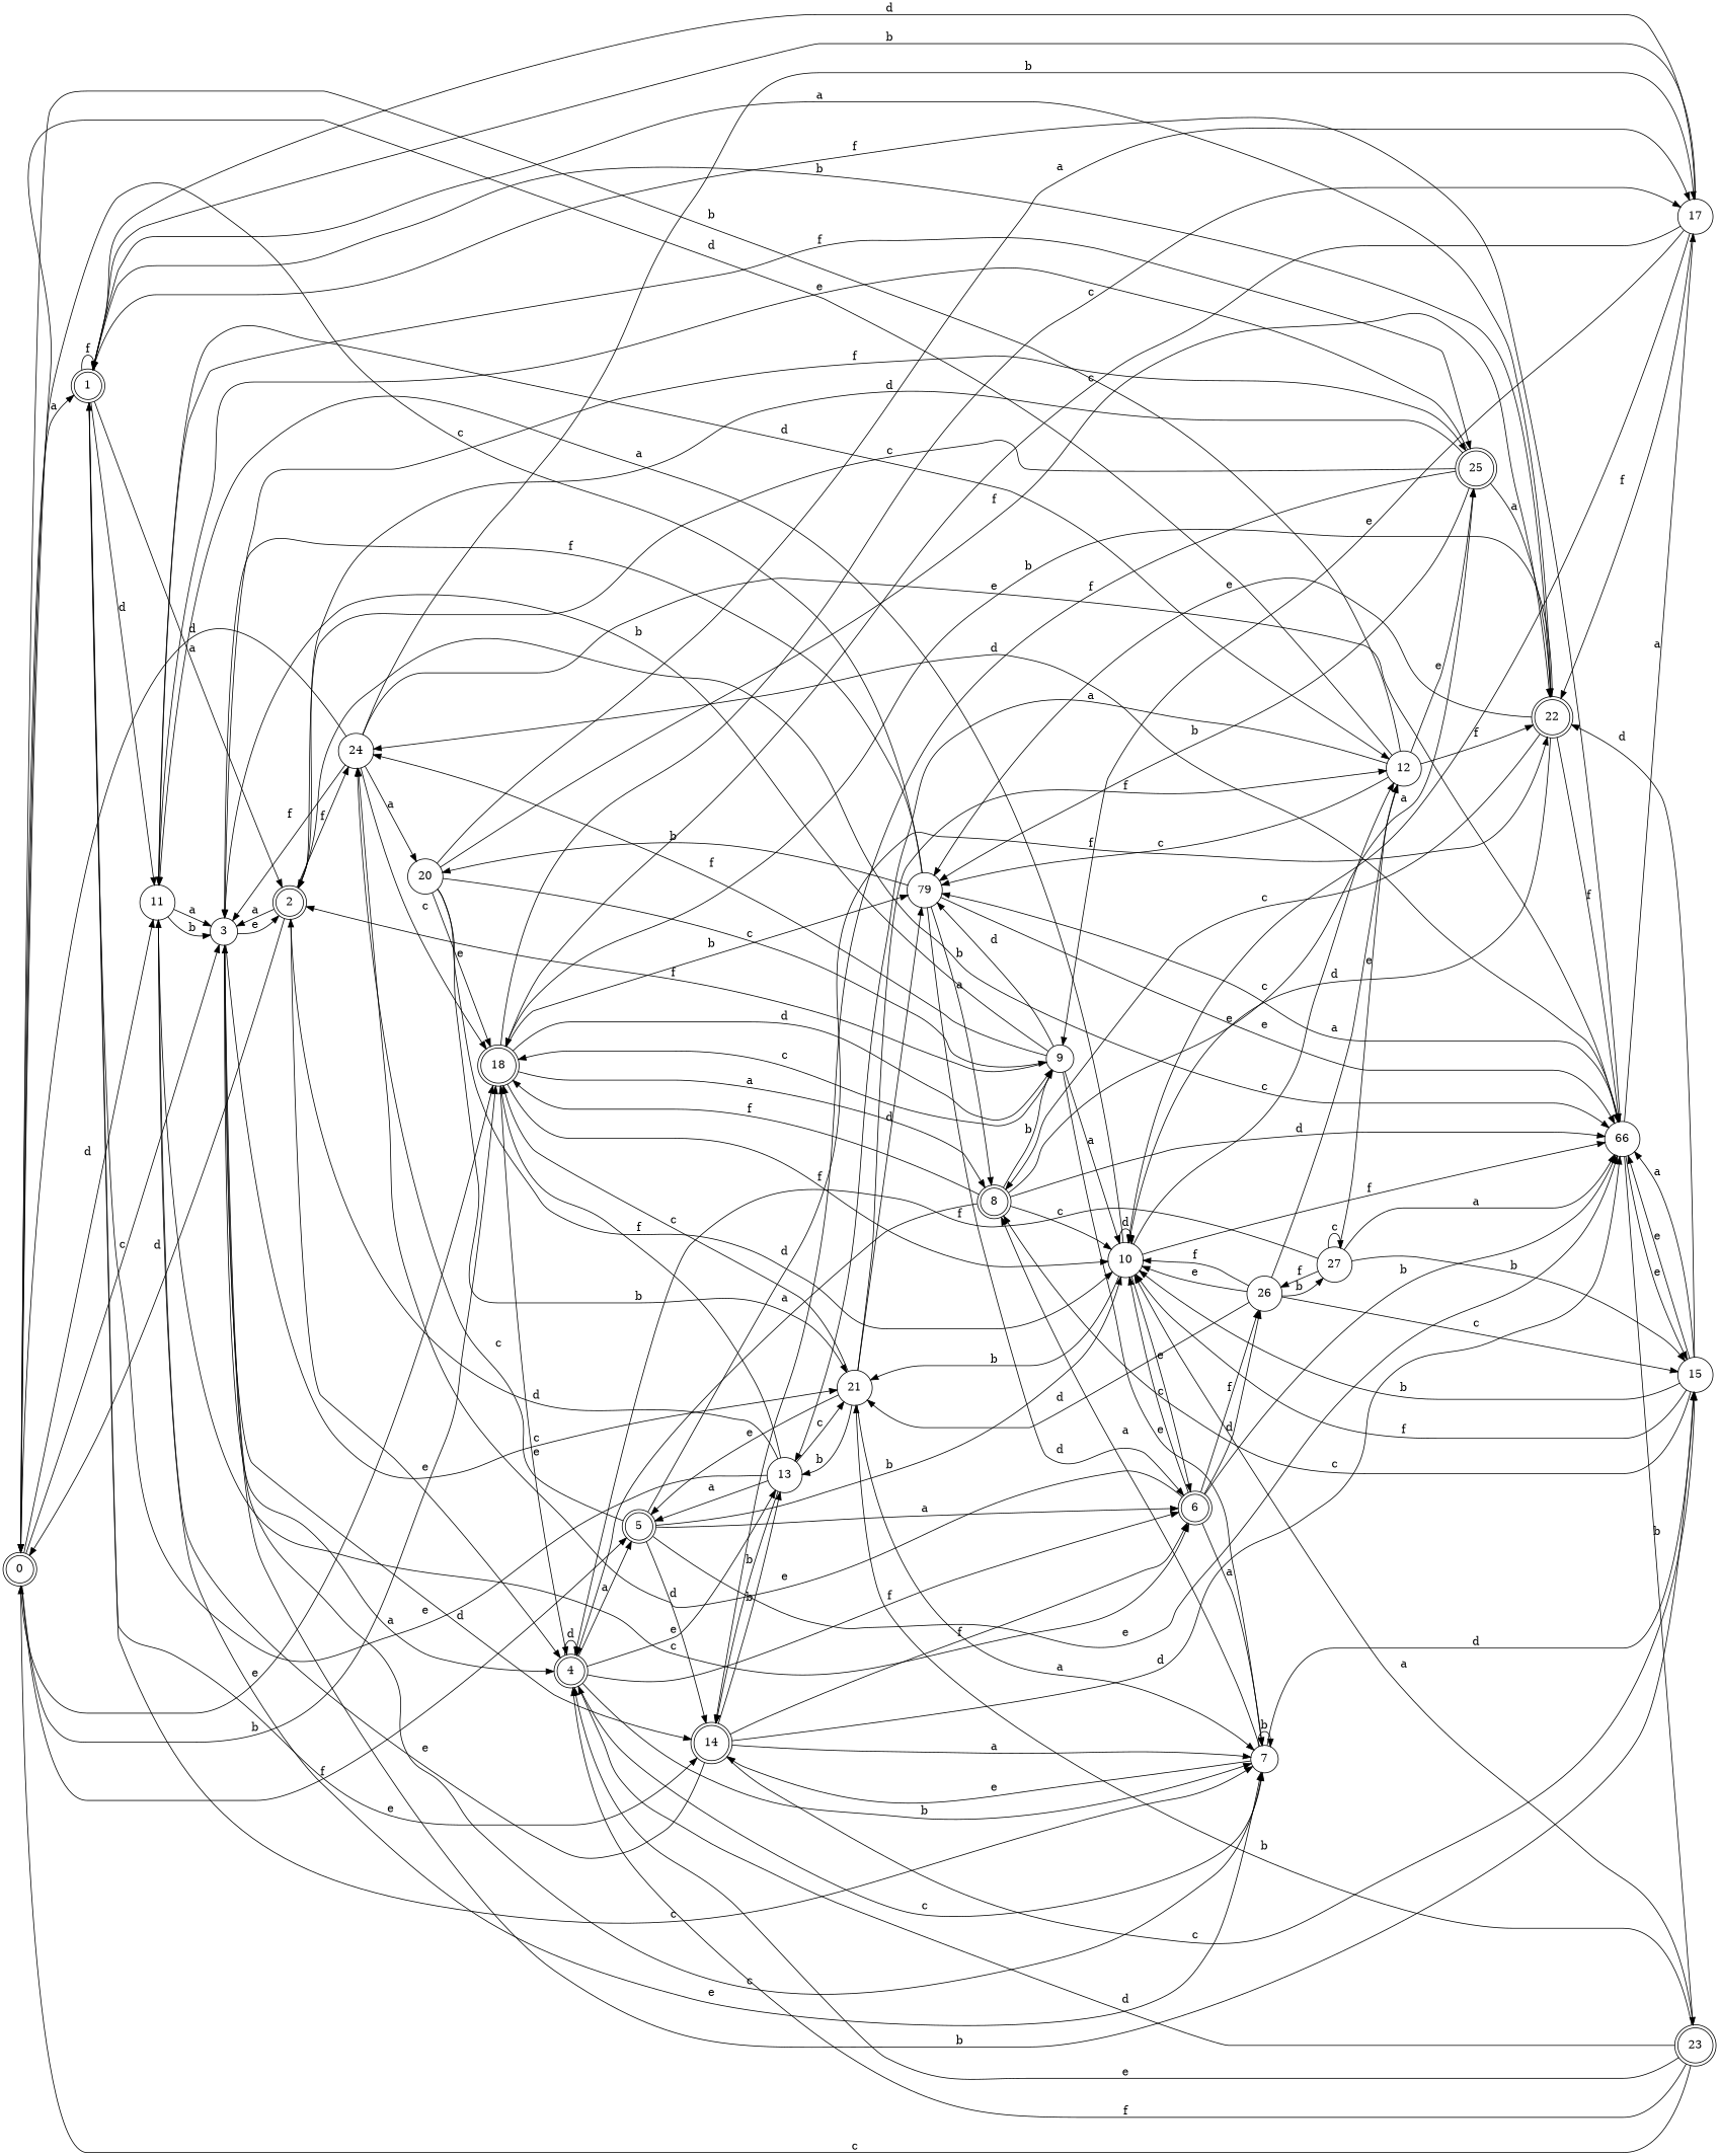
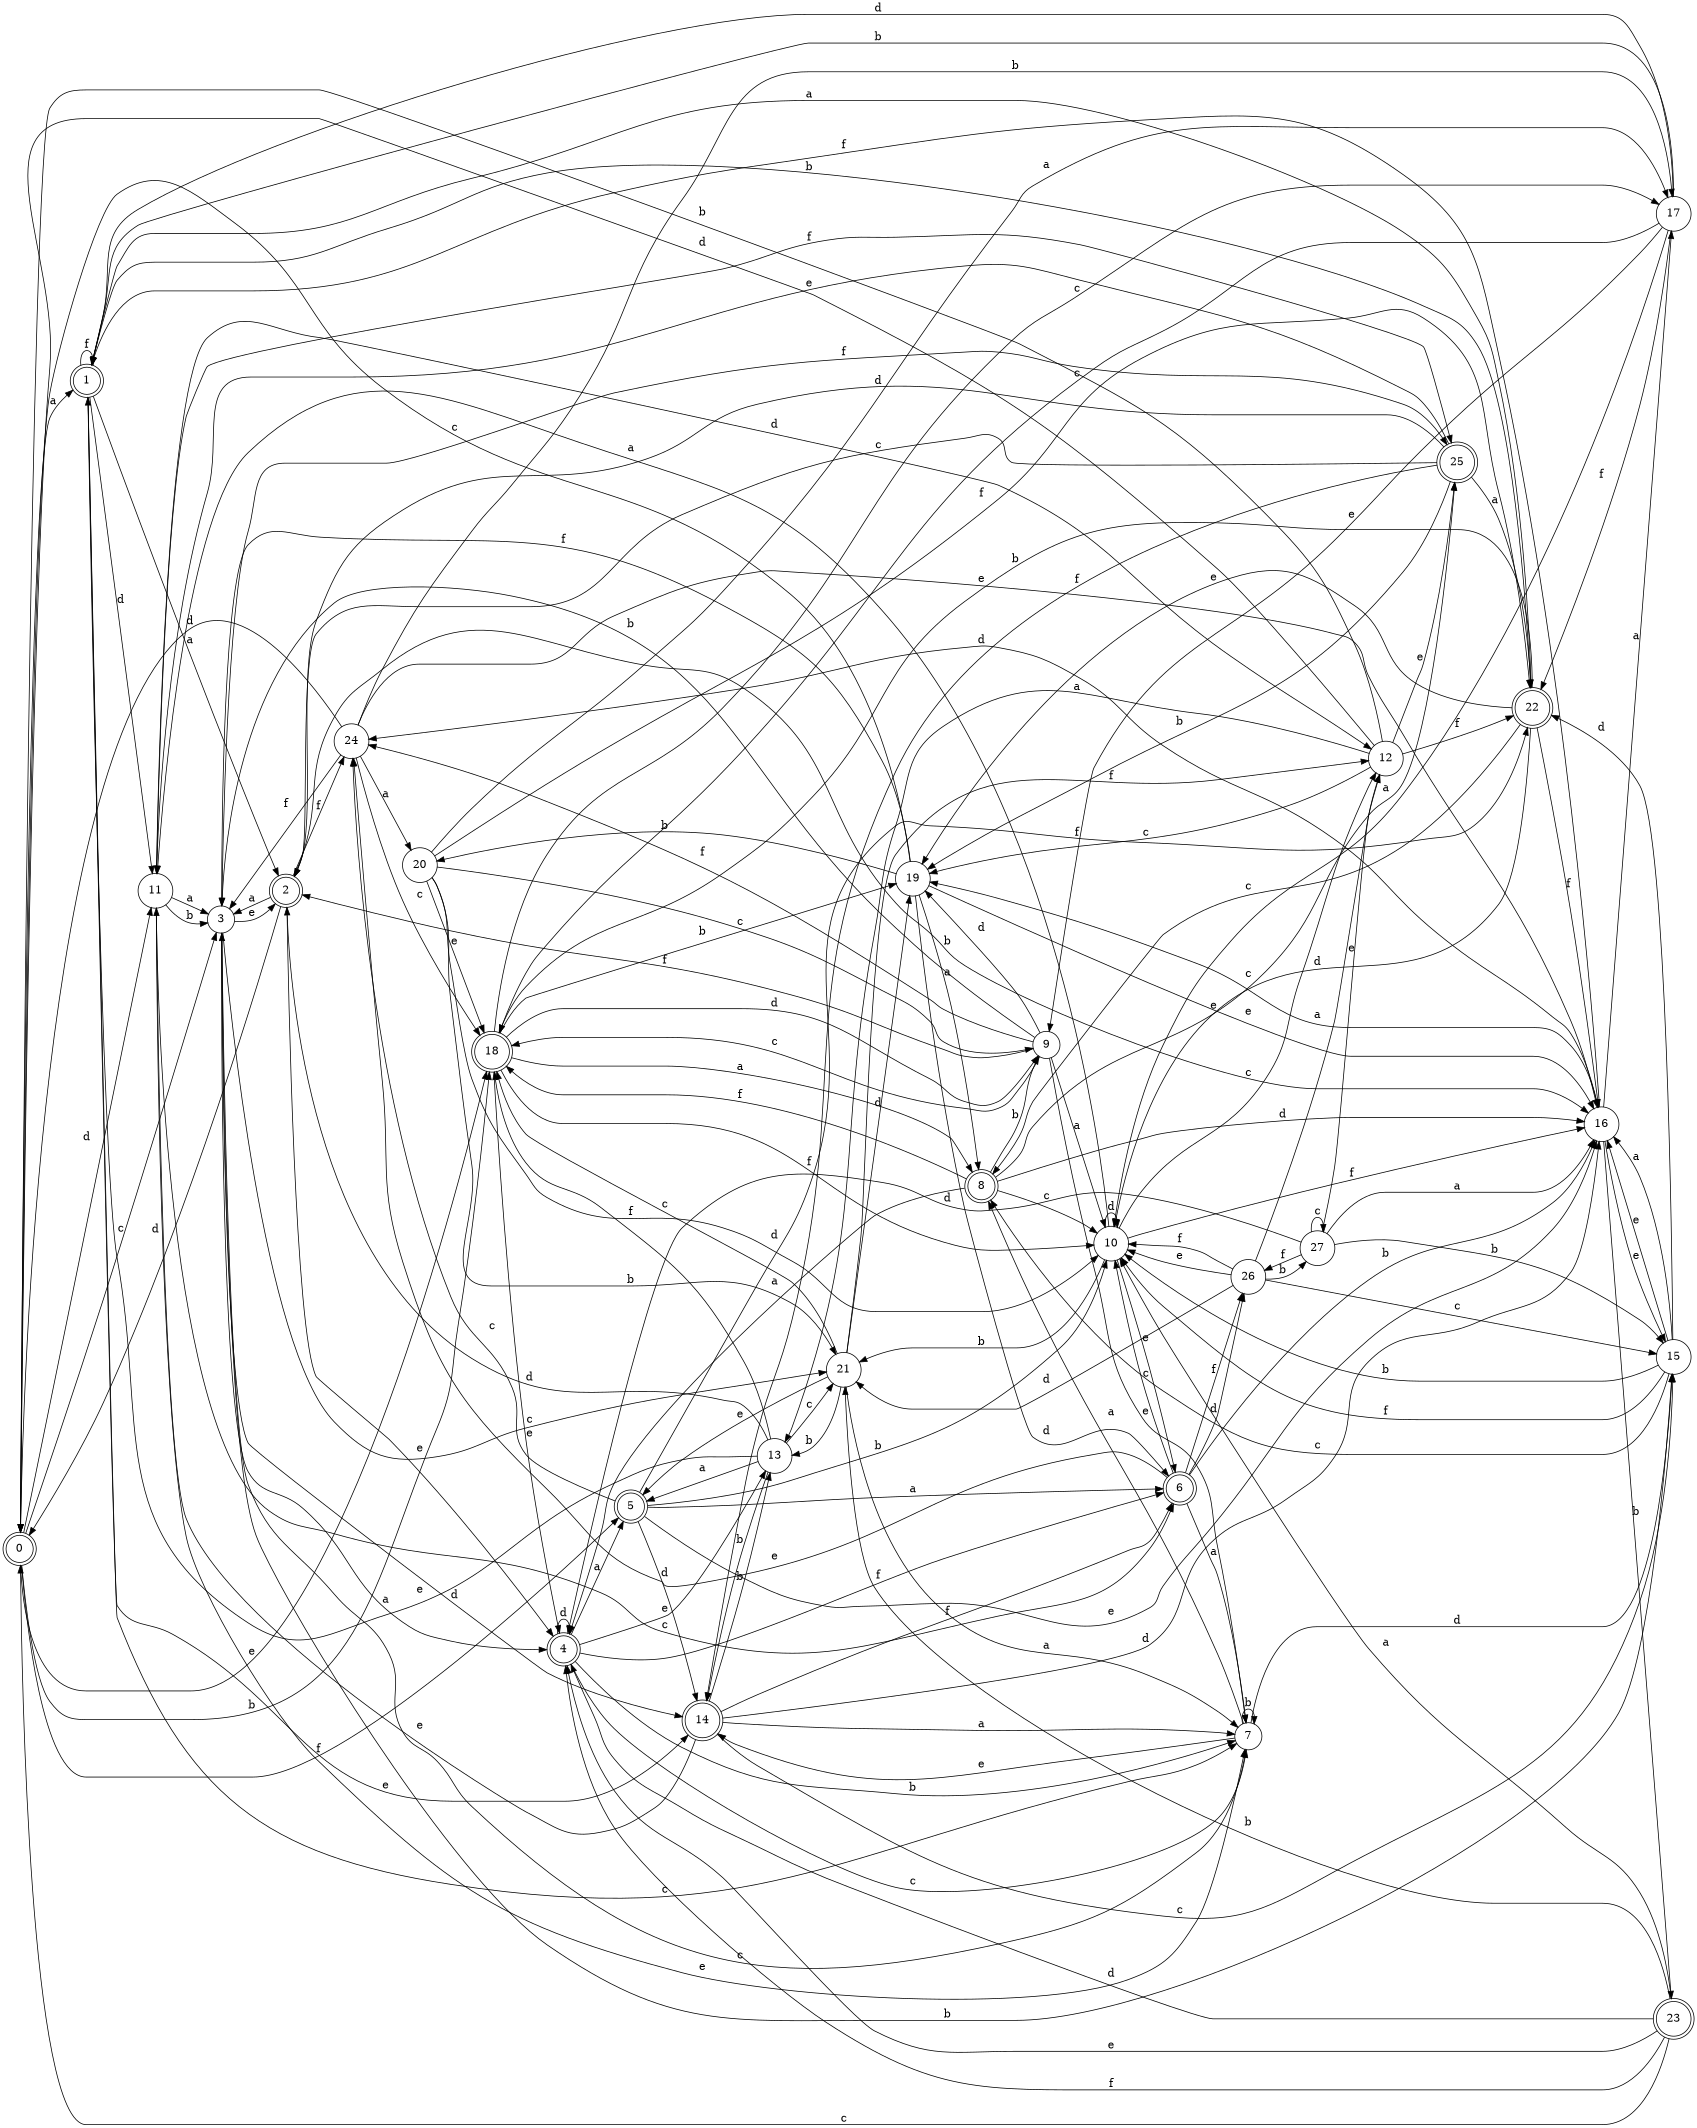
  digraph {
    rankdir=LR
    node [color=black fillcolor=white shape=circle style=filled]
    n1 [label=0 shape=doublecircle style="rounded,filled"]
    n2 [label=1 shape=doublecircle style="rounded,filled"]
    n3 [label=3]
    n4 [label=5 shape=doublecircle style="rounded,filled"]
    n5 [label=11]
    n6 [label=18 shape=doublecircle style="rounded,filled"]
    n7 [label=2 shape=doublecircle style="rounded,filled"]
    n8 [label=7]
    n9 [label=14 shape=doublecircle style="rounded,filled"]
    n10 [label=22 shape=doublecircle style="rounded,filled"]
    n11 [label=4 shape=doublecircle style="rounded,filled"]
    n12 [label=25 shape=doublecircle style="rounded,filled"]
    n13 [label=15]
    n14 [label=21]
-   n15 [label=66]
+   n15 [label=16]
    n16 [label=24]
    n17 [label=6 shape=doublecircle style="rounded,filled"]
    n18 [label=10]
    n19 [label=12]
    n20 [label=8 shape=doublecircle style="rounded,filled"]
    n21 [label=9]
-   n22 [label=79]
+   n22 [label=19]
    n23 [label=17]
    n24 [label=13]
    n25 [label=23 shape=doublecircle style="rounded,filled"]
    n26 [label=20]
    n27 [label=26]
    n28 [label=27]
    n1 -> n2 [label=a]
    n1 -> n3 [label=c]
    n1 -> n4 [label=f]
    n1 -> n5 [label=d]
    n1 -> n6 [label=b]
    n1 -> n6 [label=e]
    n2 -> n2 [label=f]
    n2 -> n5 [label=d]
    n2 -> n7 [label=a]
    n2 -> n8 [label=c]
    n2 -> n9 [label=e]
    n2 -> n10 [label=b]
    n3 -> n7 [label=e]
    n3 -> n9 [label=d]
    n3 -> n11 [label=a]
    n3 -> n12 [label=f]
    n3 -> n13 [label=b]
    n3 -> n14 [label=c]
    n4 -> n9 [label=d]
    n4 -> n10 [label=f]
    n4 -> n15 [label=e]
    n4 -> n16 [label=c]
    n4 -> n17 [label=a]
    n4 -> n18 [label=b]
    n5 -> n3 [label=a]
    n5 -> n3 [label=b]
    n5 -> n8 [label=e]
    n5 -> n12 [label=f]
    n5 -> n17 [label=c]
    n5 -> n19 [label=d]
    n6 -> n11 [label=e]
    n6 -> n18 [label=f]
    n6 -> n20 [label=a]
    n6 -> n21 [label=d]
    n6 -> n22 [label=b]
    n6 -> n23 [label=c]
    n7 -> n1 [label=d]
    n7 -> n3 [label=a]
    n7 -> n11 [label=e]
    n7 -> n15 [label=b]
    n7 -> n16 [label=f]
    n8 -> n3 [label=c]
    n8 -> n8 [label=b]
    n8 -> n9 [label=e]
    n8 -> n13 [label=d]
    n8 -> n20 [label=a]
    n9 -> n5 [label=e]
    n9 -> n8 [label=a]
    n9 -> n13 [label=c]
    n9 -> n15 [label=d]
    n9 -> n17 [label=f]
    n9 -> n24 [label=b]
    n10 -> n2 [label=a]
    n10 -> n6 [label=b]
    n10 -> n15 [label=f]
    n10 -> n18 [label=d]
    n10 -> n20 [label=c]
    n10 -> n22 [label=e]
    n11 -> n4 [label=a]
    n11 -> n8 [label=b]
    n11 -> n8 [label=c]
    n11 -> n11 [label=d]
    n11 -> n17 [label=f]
    n11 -> n24 [label=e]
    n12 -> n5 [label=e]
    n12 -> n7 [label=c]
    n12 -> n7 [label=d]
    n12 -> n9 [label=f]
    n12 -> n10 [label=a]
    n12 -> n22 [label=b]
    n13 -> n10 [label=d]
    n13 -> n15 [label=a]
    n13 -> n15 [label=e]
    n13 -> n18 [label=b]
    n13 -> n18 [label=f]
    n13 -> n20 [label=c]
    n14 -> n4 [label=e]
    n14 -> n6 [label=c]
    n14 -> n8 [label=a]
    n14 -> n19 [label=f]
    n14 -> n22 [label=d]
    n14 -> n24 [label=b]
    n15 -> n2 [label=f]
    n15 -> n13 [label=e]
    n15 -> n16 [label=d]
    n15 -> n22 [label=c]
    n15 -> n23 [label=a]
    n15 -> n25 [label=b]
    n16 -> n1 [label=d]
    n16 -> n3 [label=f]
    n16 -> n6 [label=c]
    n16 -> n15 [label=e]
    n16 -> n23 [label=b]
    n16 -> n26 [label=a]
    n17 -> n8 [label=a]
    n17 -> n15 [label=b]
    n17 -> n16 [label=e]
    n17 -> n18 [label=c]
    n17 -> n27 [label=d]
    n17 -> n27 [label=f]
    n18 -> n5 [label=a]
    n18 -> n14 [label=b]
    n18 -> n15 [label=f]
    n18 -> n17 [label=e]
    n18 -> n18 [label=d]
    n18 -> n19 [label=c]
    n19 -> n1 [label=b]
    n19 -> n1 [label=d]
    n19 -> n10 [label=f]
    n19 -> n12 [label=e]
    n19 -> n22 [label=c]
    n19 -> n24 [label=a]
    n20 -> n6 [label=f]
    n20 -> n11 [label=a]
    n20 -> n12 [label=e]
    n20 -> n15 [label=d]
    n20 -> n18 [label=c]
    n20 -> n21 [label=b]
    n21 -> n3 [label=b]
    n21 -> n6 [label=c]
    n21 -> n7 [label=f]
    n21 -> n8 [label=e]
    n21 -> n16 [label=f]
    n21 -> n18 [label=a]
    n21 -> n22 [label=d]
    n22 -> n1 [label=c]
    n22 -> n3 [label=f]
    n22 -> n15 [label=e]
    n22 -> n17 [label=d]
    n22 -> n20 [label=a]
    n22 -> n26 [label=b]
    n23 -> n2 [label=b]
    n23 -> n2 [label=d]
    n23 -> n6 [label=c]
    n23 -> n10 [label=f]
    n23 -> n18 [label=a]
    n23 -> n21 [label=e]
    n24 -> n2 [label=e]
    n24 -> n4 [label=a]
    n24 -> n6 [label=f]
    n24 -> n7 [label=d]
    n24 -> n9 [label=b]
    n24 -> n14 [label=c]
    n25 -> n1 [label=c]
    n25 -> n11 [label=d]
    n25 -> n11 [label=e]
    n25 -> n11 [label=f]
    n25 -> n14 [label=b]
    n25 -> n18 [label=a]
    n26 -> n6 [label=e]
    n26 -> n10 [label=f]
    n26 -> n14 [label=b]
    n26 -> n18 [label=d]
    n26 -> n21 [label=c]
    n26 -> n23 [label=a]
    n27 -> n13 [label=c]
    n27 -> n14 [label=d]
    n27 -> n18 [label=e]
    n27 -> n18 [label=f]
    n27 -> n19 [label=a]
    n27 -> n28 [label=b]
-   n28 -> n11 [label=f]
+   n28 -> n11 [label=d]
    n28 -> n13 [label=b]
    n28 -> n15 [label=a]
    n28 -> n19 [label=e]
    n28 -> n27 [label=f]
    n28 -> n28 [label=c]
  }
